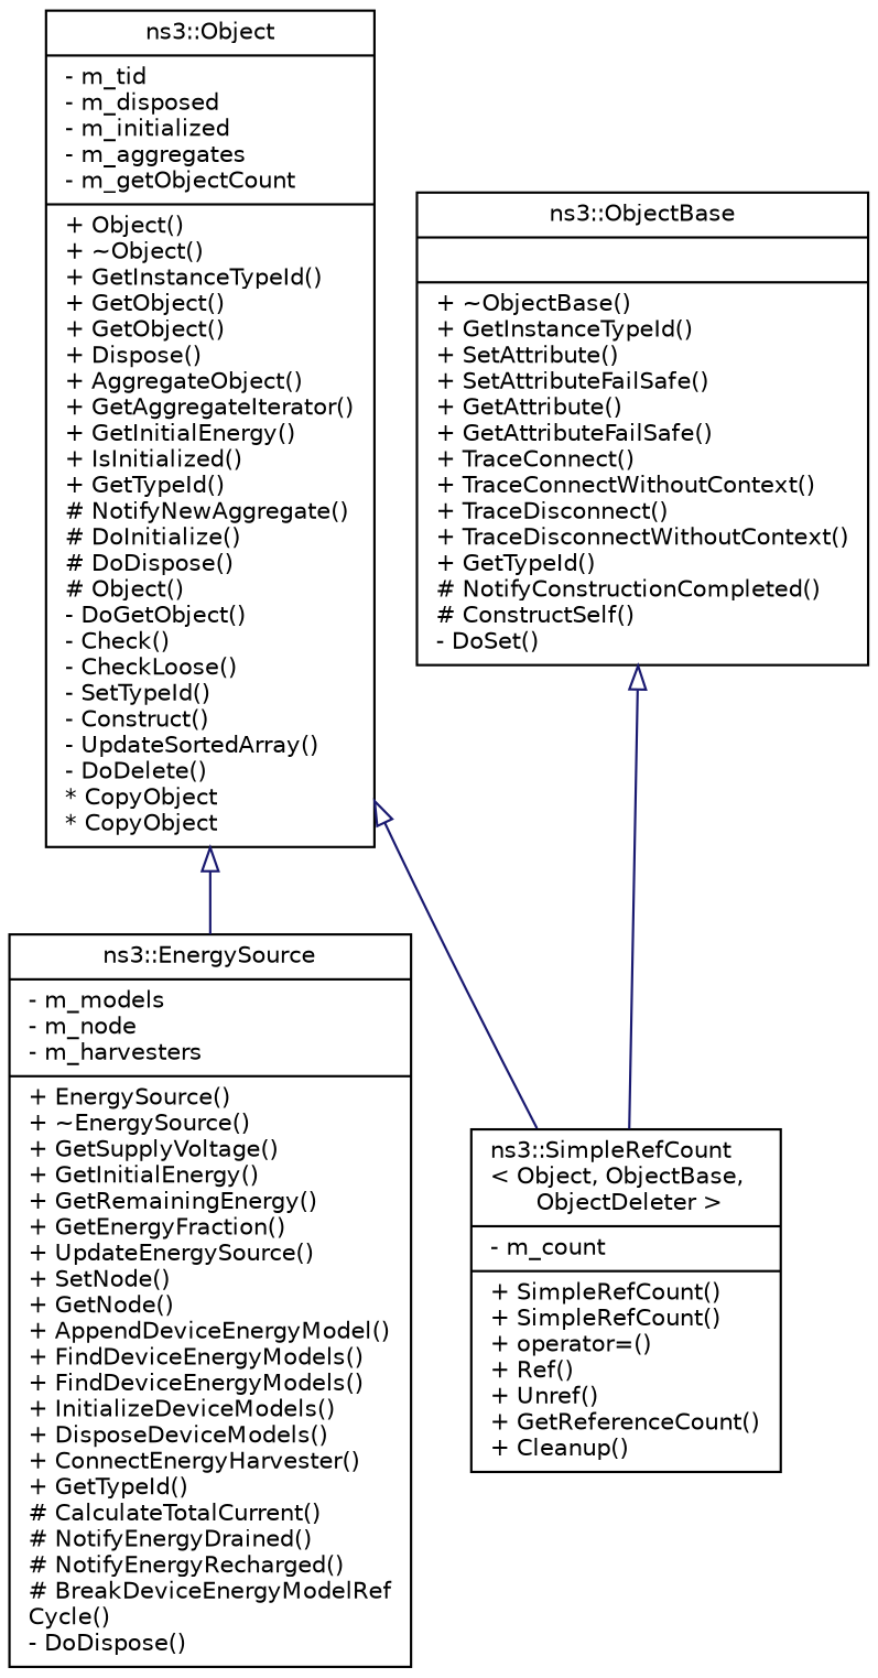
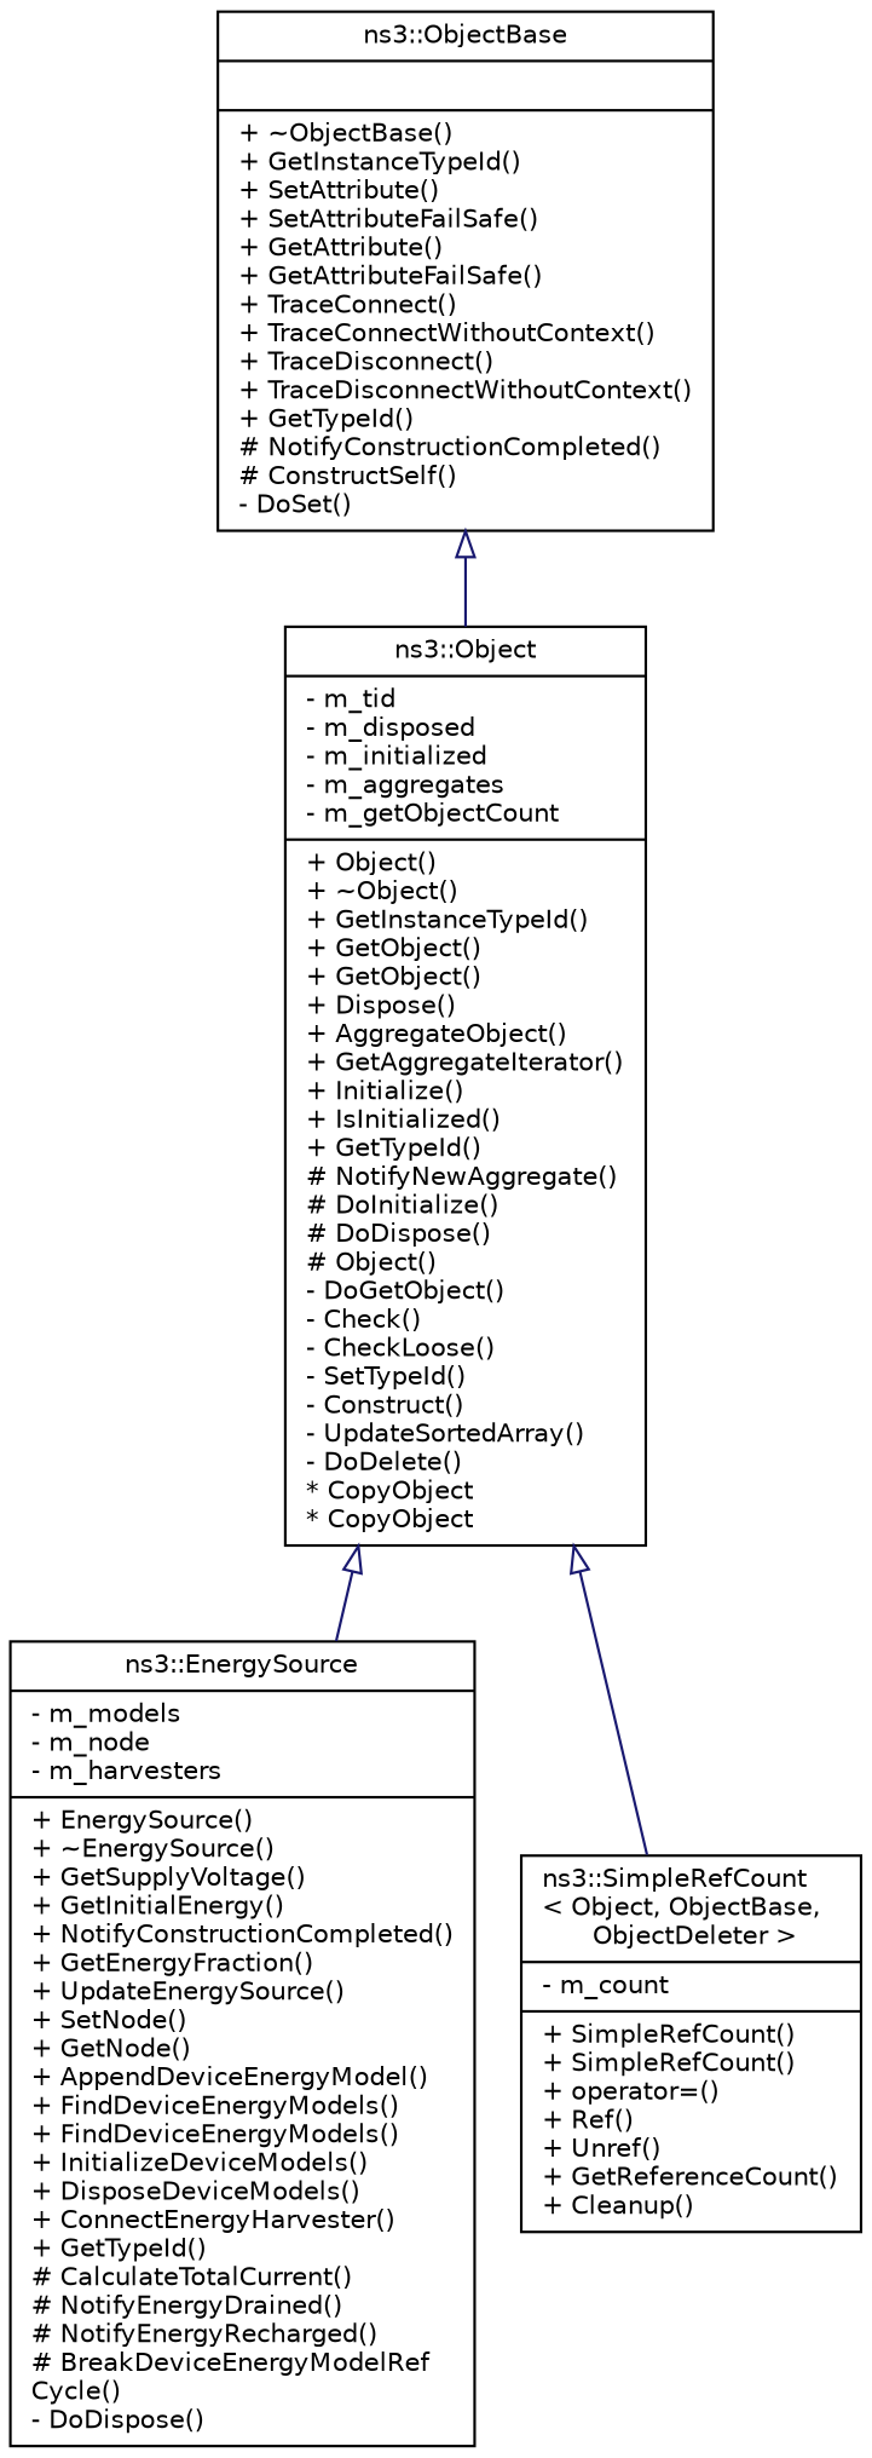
  digraph {
    node [color=black fillcolor=white fontname=Helvetica fontsize=10 shape=record style=filled]
    edge [arrowtail=onormal color=midnightblue dir=back fontname=Helvetica fontsize=10 labelfontname=Helvetica labelfontsize=10 style=solid]
-   n1 [height=0.2 label="{ns3::EnergySource\n|- m_models\l- m_node\l- m_harvesters\l|+ EnergySource()\l+ ~EnergySource()\l+ GetSupplyVoltage()\l+ GetInitialEnergy()\l+ GetRemainingEnergy()\l+ GetEnergyFraction()\l+ UpdateEnergySource()\l+ SetNode()\l+ GetNode()\l+ AppendDeviceEnergyModel()\l+ FindDeviceEnergyModels()\l+ FindDeviceEnergyModels()\l+ InitializeDeviceModels()\l+ DisposeDeviceModels()\l+ ConnectEnergyHarvester()\l+ GetTypeId()\l# CalculateTotalCurrent()\l# NotifyEnergyDrained()\l# NotifyEnergyRecharged()\l# BreakDeviceEnergyModelRef\lCycle()\l- DoDispose()\l}" width=0.4]
-   n2 [height=0.2 label="{ns3::Object\n|- m_tid\l- m_disposed\l- m_initialized\l- m_aggregates\l- m_getObjectCount\l|+ Object()\l+ ~Object()\l+ GetInstanceTypeId()\l+ GetObject()\l+ GetObject()\l+ Dispose()\l+ AggregateObject()\l+ GetAggregateIterator()\l+ GetInitialEnergy()\l+ IsInitialized()\l+ GetTypeId()\l# NotifyNewAggregate()\l# DoInitialize()\l# DoDispose()\l# Object()\l- DoGetObject()\l- Check()\l- CheckLoose()\l- SetTypeId()\l- Construct()\l- UpdateSortedArray()\l- DoDelete()\l* CopyObject\l* CopyObject\l}" width=0.4]
+   n1 [height=0.2 label="{ns3::EnergySource\n|- m_models\l- m_node\l- m_harvesters\l|+ EnergySource()\l+ ~EnergySource()\l+ GetSupplyVoltage()\l+ GetInitialEnergy()\l+ NotifyConstructionCompleted()\l+ GetEnergyFraction()\l+ UpdateEnergySource()\l+ SetNode()\l+ GetNode()\l+ AppendDeviceEnergyModel()\l+ FindDeviceEnergyModels()\l+ FindDeviceEnergyModels()\l+ InitializeDeviceModels()\l+ DisposeDeviceModels()\l+ ConnectEnergyHarvester()\l+ GetTypeId()\l# CalculateTotalCurrent()\l# NotifyEnergyDrained()\l# NotifyEnergyRecharged()\l# BreakDeviceEnergyModelRef\lCycle()\l- DoDispose()\l}" width=0.4]
+   n2 [height=0.2 label="{ns3::Object\n|- m_tid\l- m_disposed\l- m_initialized\l- m_aggregates\l- m_getObjectCount\l|+ Object()\l+ ~Object()\l+ GetInstanceTypeId()\l+ GetObject()\l+ GetObject()\l+ Dispose()\l+ AggregateObject()\l+ GetAggregateIterator()\l+ Initialize()\l+ IsInitialized()\l+ GetTypeId()\l# NotifyNewAggregate()\l# DoInitialize()\l# DoDispose()\l# Object()\l- DoGetObject()\l- Check()\l- CheckLoose()\l- SetTypeId()\l- Construct()\l- UpdateSortedArray()\l- DoDelete()\l* CopyObject\l* CopyObject\l}" width=0.4]
    n3 [height=0.2 label="{ns3::SimpleRefCount\l\< Object, ObjectBase,\l ObjectDeleter \>\n|- m_count\l|+ SimpleRefCount()\l+ SimpleRefCount()\l+ operator=()\l+ Ref()\l+ Unref()\l+ GetReferenceCount()\l+ Cleanup()\l}" width=0.4]
    n4 [height=0.2 label="{ns3::ObjectBase\n||+ ~ObjectBase()\l+ GetInstanceTypeId()\l+ SetAttribute()\l+ SetAttributeFailSafe()\l+ GetAttribute()\l+ GetAttributeFailSafe()\l+ TraceConnect()\l+ TraceConnectWithoutContext()\l+ TraceDisconnect()\l+ TraceDisconnectWithoutContext()\l+ GetTypeId()\l# NotifyConstructionCompleted()\l# ConstructSelf()\l- DoSet()\l}" width=0.4]
    n2 -> n1
    n2 -> n3
-   n4 -> n3
+   n4 -> n2
  }
